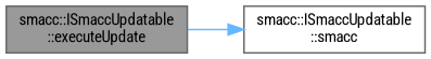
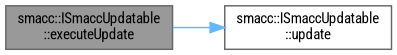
  digraph {
    rankdir=LR
    fontname="Roboto Condensed"
    node [fontname="Roboto Condensed" fontsize=10 shape=box style=filled]
    n1 [color=gray40 fillcolor=grey60 fontcolor=black height=0.2 label="smacc::ISmaccUpdatable\l::executeUpdate" width=0.4]
-   n2 [color=grey40 fillcolor=white height=0.2 label="smacc::ISmaccUpdatable\l::smacc" width=0.4]
+   n2 [color=grey40 fillcolor=white height=0.2 label="smacc::ISmaccUpdatable\l::update" width=0.4]
    n1 -> n2 [color=steelblue1 fontname="Roboto Condensed" fontsize=10 labelfontname=Helvetica labelfontsize=10 style=solid]
  }
